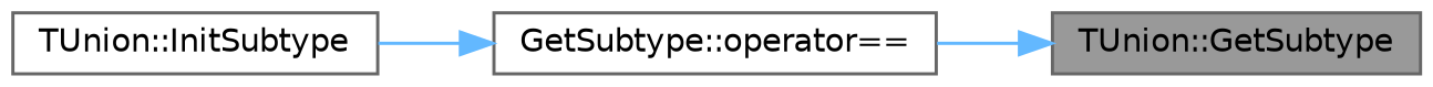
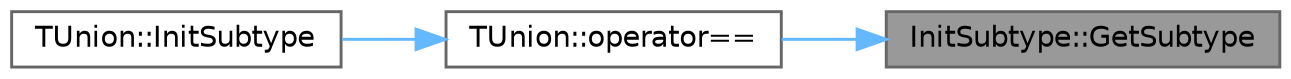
  digraph {
    rankdir=RL
    node [color=grey40 fillcolor=white fontname=Helvetica fontsize=10 shape=box style=filled]
    edge [color=steelblue1 dir=back fontname=Helvetica fontsize=10 labelfontname=Helvetica labelfontsize=10 style=solid]
-   n1 [color=gray40 fillcolor=grey60 fontcolor=black height=0.2 label="TUnion::GetSubtype" width=0.4]
-   n2 [height=0.2 label="GetSubtype::operator==" width=0.4]
+   n1 [color=gray40 fillcolor=grey60 fontcolor=black height=0.2 label="InitSubtype::GetSubtype" width=0.4]
+   n2 [height=0.2 label="TUnion::operator==" width=0.4]
    n3 [height=0.2 label="TUnion::InitSubtype" width=0.4]
    n1 -> n2
    n2 -> n3
  }
